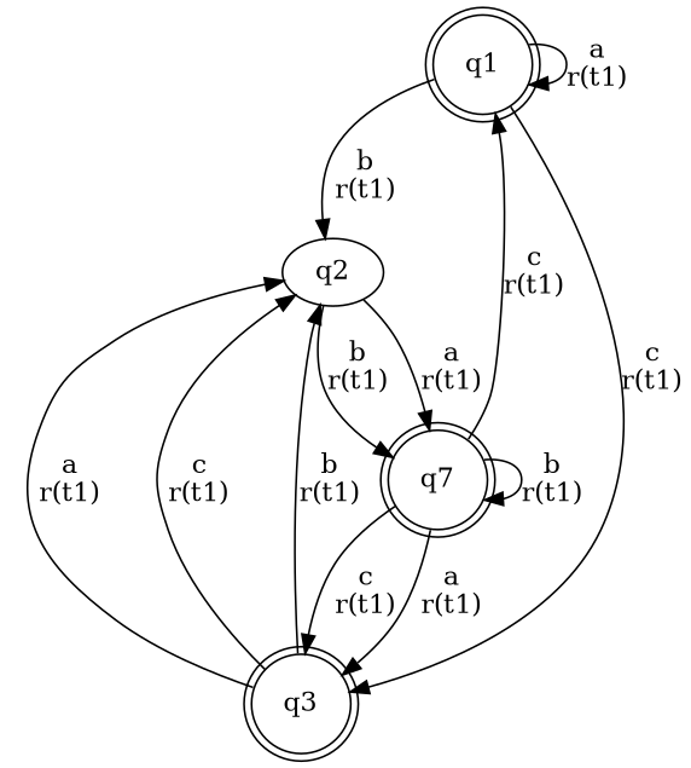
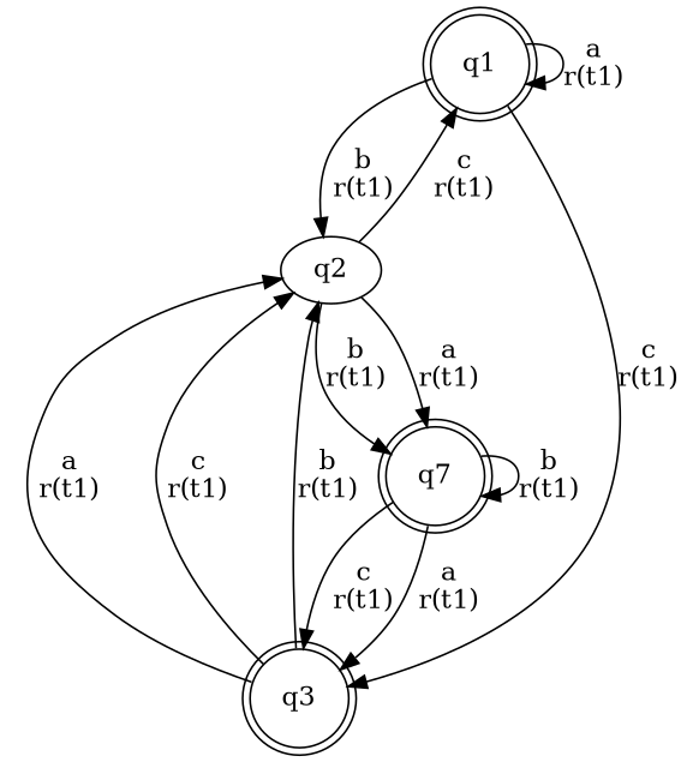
  digraph {
    node [shape=doublecircle]
    n1 [label=q1]
    n2 [label=q2 shape=""]
    n3 [label=q3]
    n4 [label=q7]
    n1 -> n1 [label="a\nr(t1)\n"]
    n1 -> n2 [label="b\nr(t1)\n"]
    n1 -> n3 [label="c\nr(t1)\n"]
-   n4 -> n1 [label="c\nr(t1)\n"]
+   n2 -> n1 [label="c\nr(t1)\n"]
    n2 -> n4 [label="a\nr(t1)\n"]
    n2 -> n4 [label="b\nr(t1)\n"]
    n3 -> n2 [label="a\nr(t1)\n"]
    n3 -> n2 [label="c\nr(t1)\n"]
    n3 -> n2 [label="b\nr(t1)\n"]
    n4 -> n3 [label="c\nr(t1)\n"]
    n4 -> n3 [label="a\nr(t1)\n"]
    n4 -> n4 [label="b\nr(t1)\n"]
  }
